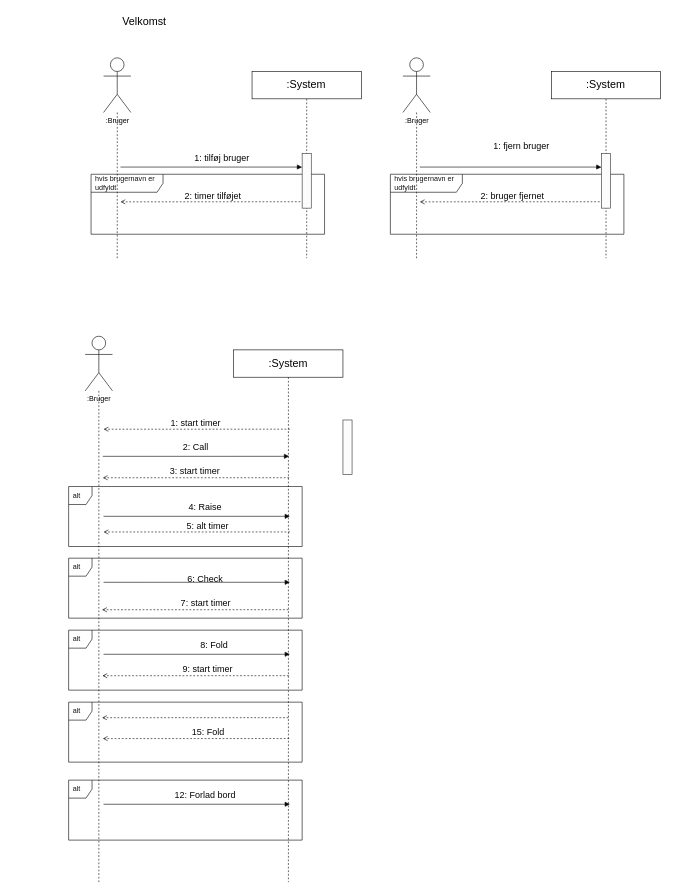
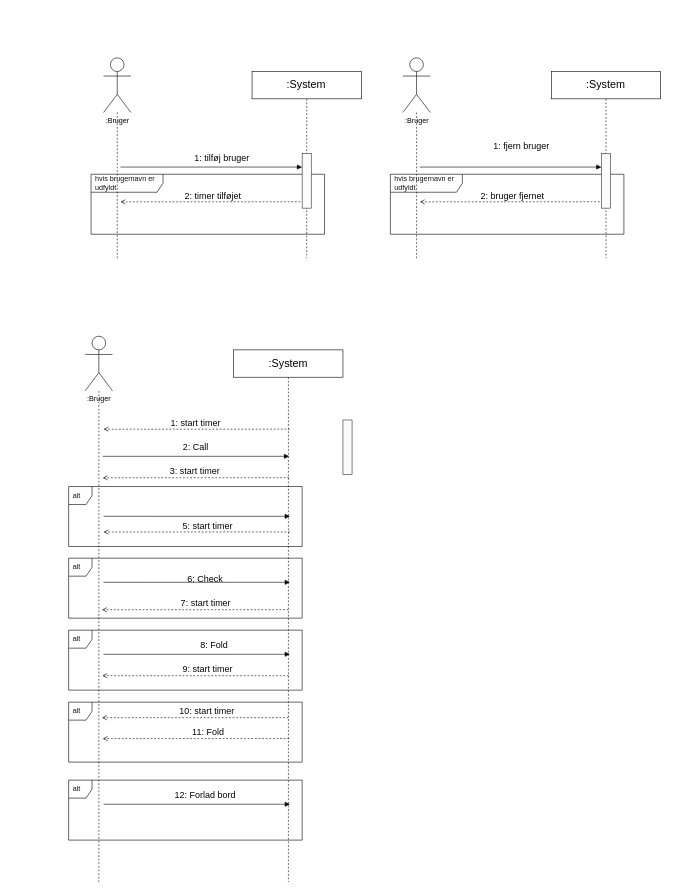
  <mxCell id="0" />
  <mxCell id="1" parent="0" />
  <mxCell id="2" value="&lt;span style=&quot;color: rgb(18 , 18 , 18) ; text-align: center&quot;&gt;hvis brugernavn er udfyldt&lt;/span&gt;" style="shape=umlFrame;whiteSpace=wrap;html=1;width=120;height=30;boundedLbl=1;verticalAlign=middle;align=left;spacingLeft=5;" vertex="1" parent="1"><mxGeometry x="151" y="290" width="389.26" height="100" as="geometry" /></mxCell>
  <mxCell id="3" style="edgeStyle=orthogonalEdgeStyle;rounded=0;orthogonalLoop=1;jettySize=auto;html=1;dashed=1;endArrow=none;endFill=0;strokeColor=#000000;fontSize=11;fontColor=#0F0F0F;" parent="1" source="5" edge="1"><mxGeometry x="80" y="40" as="geometry"><mxPoint x="194.629" y="430" as="targetPoint" /></mxGeometry></mxCell>
  <mxCell id="4" style="edgeStyle=orthogonalEdgeStyle;rounded=0;orthogonalLoop=1;jettySize=auto;html=1;entryX=0;entryY=0.25;entryDx=0;entryDy=0;fontSize=11;endArrow=block;endFill=1;strokeColor=#050505;" parent="1" target="9" edge="1"><mxGeometry x="80" y="40" as="geometry"><mxPoint x="200" y="278" as="sourcePoint" /><Array as="points"><mxPoint x="498.331" y="278.148" /></Array></mxGeometry></mxCell>
  <mxCell id="5" value=":Bruger" style="shape=umlActor;verticalLabelPosition=bottom;verticalAlign=top;html=1;outlineConnect=0;" parent="1" vertex="1"><mxGeometry x="171.851" y="95.926" width="45.555" height="91.111" as="geometry" /></mxCell>
- <mxCell id="6" value="Velkomst" style="text;html=1;strokeColor=none;fillColor=none;align=center;verticalAlign=middle;whiteSpace=wrap;rounded=0;fontSize=18;" parent="1" vertex="1"><mxGeometry x="20" y="20" width="440.368" height="30.37" as="geometry" /></mxCell>
  <mxCell id="7" style="edgeStyle=orthogonalEdgeStyle;rounded=0;orthogonalLoop=1;jettySize=auto;html=1;dashed=1;endArrow=none;endFill=0;strokeColor=#000000;fontSize=11;fontColor=#0F0F0F;" parent="1" source="8" edge="1"><mxGeometry x="80" y="40" as="geometry"><mxPoint x="510.479" y="430" as="targetPoint" /><Array as="points"><mxPoint x="510.479" y="384.444" /></Array></mxGeometry></mxCell>
  <mxCell id="8" value=":System" style="rounded=0;whiteSpace=wrap;html=1;fontSize=18;" parent="1" vertex="1"><mxGeometry x="419.369" y="118.704" width="182.221" height="45.556" as="geometry" /></mxCell>
  <mxCell id="9" value="" style="rounded=0;whiteSpace=wrap;html=1;fontSize=18;fillColor=#FCFCFC;strokeColor=#2E2E2E;" parent="1" vertex="1"><mxGeometry x="502.887" y="255.37" width="15.185" height="91.111" as="geometry" /></mxCell>
  <mxCell id="10" value="1: tilføj bruger" style="text;html=1;strokeColor=none;fillColor=none;align=center;verticalAlign=middle;whiteSpace=wrap;rounded=0;fontSize=15;fontColor=#050505;" parent="1" vertex="1"><mxGeometry x="247.777" y="247.778" width="242.962" height="30.37" as="geometry" /></mxCell>
  <mxCell id="11" value="" style="endArrow=open;html=1;fontSize=11;fontColor=#0F0F0F;strokeColor=#000000;dashed=1;endFill=0;exitX=-0.2;exitY=0.583;exitDx=0;exitDy=0;exitPerimeter=0;" parent="1" edge="1"><mxGeometry x="80" y="40" width="50" height="50" as="geometry"><mxPoint x="499.85" y="335.821" as="sourcePoint" /><mxPoint x="200" y="336" as="targetPoint" /></mxGeometry></mxCell>
  <mxCell id="12" value="2: timer tilføjet" style="text;html=1;strokeColor=none;fillColor=none;align=center;verticalAlign=middle;whiteSpace=wrap;rounded=0;fontSize=15;fontColor=#050505;" parent="1" vertex="1"><mxGeometry x="232.592" y="310.037" width="242.962" height="30.37" as="geometry" /></mxCell>
  <mxCell id="13" value="&lt;span style=&quot;color: rgb(18 , 18 , 18) ; text-align: center&quot;&gt;hvis brugernavn er udfyldt&lt;/span&gt;" style="shape=umlFrame;whiteSpace=wrap;html=1;width=120;height=30;boundedLbl=1;verticalAlign=middle;align=left;spacingLeft=5;" vertex="1" parent="1"><mxGeometry x="650" y="290" width="389.26" height="100" as="geometry" /></mxCell>
  <mxCell id="14" style="edgeStyle=orthogonalEdgeStyle;rounded=0;orthogonalLoop=1;jettySize=auto;html=1;dashed=1;endArrow=none;endFill=0;strokeColor=#000000;fontSize=11;fontColor=#0F0F0F;" edge="1" source="16" parent="1"><mxGeometry x="579" y="40" as="geometry"><mxPoint x="693.629" y="430" as="targetPoint" /></mxGeometry></mxCell>
  <mxCell id="15" style="edgeStyle=orthogonalEdgeStyle;rounded=0;orthogonalLoop=1;jettySize=auto;html=1;entryX=0;entryY=0.25;entryDx=0;entryDy=0;fontSize=11;endArrow=block;endFill=1;strokeColor=#050505;" edge="1" target="19" parent="1"><mxGeometry x="579" y="40" as="geometry"><mxPoint x="699" y="278" as="sourcePoint" /><Array as="points"><mxPoint x="997.331" y="278.148" /></Array></mxGeometry></mxCell>
  <mxCell id="16" value=":Bruger" style="shape=umlActor;verticalLabelPosition=bottom;verticalAlign=top;html=1;outlineConnect=0;" vertex="1" parent="1"><mxGeometry x="670.851" y="95.926" width="45.555" height="91.111" as="geometry" /></mxCell>
  <mxCell id="17" style="edgeStyle=orthogonalEdgeStyle;rounded=0;orthogonalLoop=1;jettySize=auto;html=1;dashed=1;endArrow=none;endFill=0;strokeColor=#000000;fontSize=11;fontColor=#0F0F0F;" edge="1" source="18" parent="1"><mxGeometry x="579" y="40" as="geometry"><mxPoint x="1009.479" y="430" as="targetPoint" /><Array as="points"><mxPoint x="1009.479" y="384.444" /></Array></mxGeometry></mxCell>
  <mxCell id="18" value=":System" style="rounded=0;whiteSpace=wrap;html=1;fontSize=18;" vertex="1" parent="1"><mxGeometry x="918.369" y="118.704" width="182.221" height="45.556" as="geometry" /></mxCell>
  <mxCell id="19" value="" style="rounded=0;whiteSpace=wrap;html=1;fontSize=18;fillColor=#FCFCFC;strokeColor=#2E2E2E;" vertex="1" parent="1"><mxGeometry x="1001.887" y="255.37" width="15.185" height="91.111" as="geometry" /></mxCell>
  <mxCell id="20" value="1: fjern bruger" style="text;html=1;strokeColor=none;fillColor=none;align=center;verticalAlign=middle;whiteSpace=wrap;rounded=0;fontSize=15;fontColor=#050505;" vertex="1" parent="1"><mxGeometry x="746.777" y="227.778" width="242.962" height="30.37" as="geometry" /></mxCell>
  <mxCell id="21" value="" style="endArrow=open;html=1;fontSize=11;fontColor=#0F0F0F;strokeColor=#000000;dashed=1;endFill=0;exitX=-0.2;exitY=0.583;exitDx=0;exitDy=0;exitPerimeter=0;" edge="1" parent="1"><mxGeometry x="579" y="40" width="50" height="50" as="geometry"><mxPoint x="998.85" y="335.821" as="sourcePoint" /><mxPoint x="699" y="336" as="targetPoint" /></mxGeometry></mxCell>
  <mxCell id="22" value="2: bruger fjernet" style="text;html=1;strokeColor=none;fillColor=none;align=center;verticalAlign=middle;whiteSpace=wrap;rounded=0;fontSize=15;fontColor=#050505;" vertex="1" parent="1"><mxGeometry x="731.592" y="310.037" width="242.962" height="30.37" as="geometry" /></mxCell>
  <mxCell id="23" value="&lt;div style=&quot;text-align: center&quot;&gt;&lt;span&gt;&lt;font color=&quot;#121212&quot;&gt;alt&lt;/font&gt;&lt;/span&gt;&lt;/div&gt;" style="shape=umlFrame;whiteSpace=wrap;html=1;width=39;height=30;boundedLbl=1;verticalAlign=middle;align=left;spacingLeft=5;" vertex="1" parent="1"><mxGeometry x="113.63" y="810.55" width="389.26" height="100" as="geometry" /></mxCell>
  <mxCell id="24" style="edgeStyle=orthogonalEdgeStyle;rounded=0;orthogonalLoop=1;jettySize=auto;html=1;dashed=1;endArrow=none;endFill=0;strokeColor=#000000;fontSize=11;fontColor=#0F0F0F;" edge="1" source="26" parent="1"><mxGeometry x="49.33" y="504.07" as="geometry"><mxPoint x="164" y="1470" as="targetPoint" /><Array as="points"><mxPoint x="164" y="1240" /></Array></mxGeometry></mxCell>
  <mxCell id="25" style="edgeStyle=orthogonalEdgeStyle;rounded=0;orthogonalLoop=1;jettySize=auto;html=1;fontSize=11;endArrow=block;endFill=1;strokeColor=#050505;" edge="1" parent="1"><mxGeometry x="50.59" y="522.22" as="geometry"><mxPoint x="170.59" y="760.22" as="sourcePoint" /><Array as="points"><mxPoint x="468.921" y="760.368" /></Array><mxPoint x="481.26" y="760.15" as="targetPoint" /></mxGeometry></mxCell>
  <mxCell id="26" value=":Bruger" style="shape=umlActor;verticalLabelPosition=bottom;verticalAlign=top;html=1;outlineConnect=0;" vertex="1" parent="1"><mxGeometry x="141.181" y="559.996" width="45.555" height="91.111" as="geometry" /></mxCell>
  <mxCell id="27" style="edgeStyle=orthogonalEdgeStyle;rounded=0;orthogonalLoop=1;jettySize=auto;html=1;dashed=1;endArrow=none;endFill=0;strokeColor=#000000;fontSize=11;fontColor=#0F0F0F;" edge="1" source="28" parent="1"><mxGeometry x="49.33" y="504.07" as="geometry"><mxPoint x="480" y="1470" as="targetPoint" /><Array as="points"><mxPoint x="479.809" y="848.514" /></Array></mxGeometry></mxCell>
  <mxCell id="28" value=":System" style="rounded=0;whiteSpace=wrap;html=1;fontSize=18;" vertex="1" parent="1"><mxGeometry x="388.699" y="582.774" width="182.221" height="45.556" as="geometry" /></mxCell>
  <mxCell id="29" value="" style="rounded=0;whiteSpace=wrap;html=1;fontSize=18;fillColor=#FCFCFC;strokeColor=#2E2E2E;" vertex="1" parent="1"><mxGeometry x="570.917" y="699.63" width="15.185" height="91.111" as="geometry" /></mxCell>
  <mxCell id="30" value="2: Call" style="text;html=1;strokeColor=none;fillColor=none;align=center;verticalAlign=middle;whiteSpace=wrap;rounded=0;fontSize=15;fontColor=#050505;" vertex="1" parent="1"><mxGeometry x="204.437" y="729.998" width="242.962" height="30.37" as="geometry" /></mxCell>
  <mxCell id="31" value="" style="endArrow=open;html=1;fontSize=11;fontColor=#0F0F0F;strokeColor=#000000;dashed=1;endFill=0;" edge="1" parent="1"><mxGeometry x="51.85" y="419.03" width="50" height="50" as="geometry"><mxPoint x="482.52" y="714.96" as="sourcePoint" /><mxPoint x="171.85" y="715.03" as="targetPoint" /></mxGeometry></mxCell>
  <mxCell id="32" value="1: start timer" style="text;html=1;strokeColor=none;fillColor=none;align=center;verticalAlign=middle;whiteSpace=wrap;rounded=0;fontSize=15;fontColor=#050505;" vertex="1" parent="1"><mxGeometry x="204.442" y="689.067" width="242.962" height="30.37" as="geometry" /></mxCell>
- <mxCell id="33" value="4: Raise" style="text;html=1;strokeColor=none;fillColor=none;align=center;verticalAlign=middle;whiteSpace=wrap;rounded=0;fontSize=15;fontColor=#050505;" vertex="1" parent="1"><mxGeometry x="219.627" y="829.998" width="242.962" height="30.37" as="geometry" /></mxCell>
  <mxCell id="34" style="edgeStyle=orthogonalEdgeStyle;rounded=0;orthogonalLoop=1;jettySize=auto;html=1;fontSize=11;endArrow=block;endFill=1;strokeColor=#050505;" edge="1" parent="1"><mxGeometry x="51.85" y="622.22" as="geometry"><mxPoint x="171.85" y="860.22" as="sourcePoint" /><Array as="points"><mxPoint x="470.181" y="860.368" /></Array><mxPoint x="482.52" y="860.15" as="targetPoint" /></mxGeometry></mxCell>
  <mxCell id="35" value="" style="endArrow=open;html=1;fontSize=11;fontColor=#0F0F0F;strokeColor=#000000;dashed=1;endFill=0;" edge="1" parent="1"><mxGeometry x="50.58" y="499.96" width="50" height="50" as="geometry"><mxPoint x="481.25" y="795.89" as="sourcePoint" /><mxPoint x="170.58" y="795.96" as="targetPoint" /></mxGeometry></mxCell>
  <mxCell id="36" value="3: start timer" style="text;html=1;strokeColor=none;fillColor=none;align=center;verticalAlign=middle;whiteSpace=wrap;rounded=0;fontSize=15;fontColor=#050505;" vertex="1" parent="1"><mxGeometry x="203.172" y="769.997" width="242.962" height="30.37" as="geometry" /></mxCell>
- <mxCell id="37" value="5: alt timer" style="text;html=1;strokeColor=none;fillColor=none;align=center;verticalAlign=middle;whiteSpace=wrap;rounded=0;fontSize=15;fontColor=#050505;" vertex="1" parent="1"><mxGeometry x="296.93" y="860.37" width="97.4" height="30.37" as="geometry" /></mxCell>
+ <mxCell id="37" value="5: start timer" style="text;html=1;strokeColor=none;fillColor=none;align=center;verticalAlign=middle;whiteSpace=wrap;rounded=0;fontSize=15;fontColor=#050505;" vertex="1" parent="1"><mxGeometry x="296.93" y="860.37" width="97.4" height="30.37" as="geometry" /></mxCell>
  <mxCell id="38" value="" style="endArrow=open;html=1;fontSize=11;fontColor=#0F0F0F;strokeColor=#000000;dashed=1;endFill=0;" edge="1" parent="1"><mxGeometry x="51.85" y="590.33" width="50" height="50" as="geometry"><mxPoint x="482.52" y="886.26" as="sourcePoint" /><mxPoint x="171.85" y="886.33" as="targetPoint" /></mxGeometry></mxCell>
  <mxCell id="39" value="&lt;div style=&quot;text-align: center&quot;&gt;&lt;span&gt;&lt;font color=&quot;#121212&quot;&gt;alt&lt;/font&gt;&lt;/span&gt;&lt;/div&gt;" style="shape=umlFrame;whiteSpace=wrap;html=1;width=39;height=30;boundedLbl=1;verticalAlign=middle;align=left;spacingLeft=5;" vertex="1" parent="1"><mxGeometry x="113.63" y="930" width="389.26" height="100" as="geometry" /></mxCell>
  <mxCell id="40" value="6: Check" style="text;html=1;strokeColor=none;fillColor=none;align=center;verticalAlign=middle;whiteSpace=wrap;rounded=0;fontSize=15;fontColor=#050505;" vertex="1" parent="1"><mxGeometry x="219.627" y="949.998" width="242.962" height="30.37" as="geometry" /></mxCell>
  <mxCell id="41" style="edgeStyle=orthogonalEdgeStyle;rounded=0;orthogonalLoop=1;jettySize=auto;html=1;fontSize=11;endArrow=block;endFill=1;strokeColor=#050505;" edge="1" parent="1"><mxGeometry x="51.85" y="732.22" as="geometry"><mxPoint x="171.85" y="970.22" as="sourcePoint" /><Array as="points"><mxPoint x="470.181" y="970.368" /></Array><mxPoint x="482.52" y="970.15" as="targetPoint" /></mxGeometry></mxCell>
  <mxCell id="42" value="7: start timer" style="text;html=1;strokeColor=none;fillColor=none;align=center;verticalAlign=middle;whiteSpace=wrap;rounded=0;fontSize=15;fontColor=#050505;" vertex="1" parent="1"><mxGeometry x="294.4" y="990" width="97.4" height="30.37" as="geometry" /></mxCell>
  <mxCell id="43" value="" style="endArrow=open;html=1;fontSize=11;fontColor=#0F0F0F;strokeColor=#000000;dashed=1;endFill=0;" edge="1" parent="1"><mxGeometry x="49.32" y="719.96" width="50" height="50" as="geometry"><mxPoint x="479.99" y="1015.89" as="sourcePoint" /><mxPoint x="169.32" y="1015.96" as="targetPoint" /></mxGeometry></mxCell>
  <mxCell id="44" value="&lt;div style=&quot;text-align: center&quot;&gt;&lt;span&gt;&lt;font color=&quot;#121212&quot;&gt;alt&lt;/font&gt;&lt;/span&gt;&lt;/div&gt;" style="shape=umlFrame;whiteSpace=wrap;html=1;width=39;height=30;boundedLbl=1;verticalAlign=middle;align=left;spacingLeft=5;" vertex="1" parent="1"><mxGeometry x="113.63" y="1050" width="389.26" height="100" as="geometry" /></mxCell>
  <mxCell id="45" value="8: Fold" style="text;html=1;strokeColor=none;fillColor=none;align=center;verticalAlign=middle;whiteSpace=wrap;rounded=0;fontSize=15;fontColor=#050505;" vertex="1" parent="1"><mxGeometry x="234.627" y="1059.998" width="242.962" height="30.37" as="geometry" /></mxCell>
  <mxCell id="46" style="edgeStyle=orthogonalEdgeStyle;rounded=0;orthogonalLoop=1;jettySize=auto;html=1;fontSize=11;endArrow=block;endFill=1;strokeColor=#050505;" edge="1" parent="1"><mxGeometry x="51.85" y="852.22" as="geometry"><mxPoint x="171.85" y="1090.22" as="sourcePoint" /><Array as="points"><mxPoint x="470.181" y="1090.368" /></Array><mxPoint x="482.52" y="1090.15" as="targetPoint" /></mxGeometry></mxCell>
  <mxCell id="47" value="9: start timer" style="text;html=1;strokeColor=none;fillColor=none;align=center;verticalAlign=middle;whiteSpace=wrap;rounded=0;fontSize=15;fontColor=#050505;" vertex="1" parent="1"><mxGeometry x="296.93" y="1100" width="97.4" height="30.37" as="geometry" /></mxCell>
  <mxCell id="48" value="" style="endArrow=open;html=1;fontSize=11;fontColor=#0F0F0F;strokeColor=#000000;dashed=1;endFill=0;" edge="1" parent="1"><mxGeometry x="49.85" y="829.96" width="50" height="50" as="geometry"><mxPoint x="480.52" y="1125.89" as="sourcePoint" /><mxPoint x="169.85" y="1125.96" as="targetPoint" /></mxGeometry></mxCell>
  <mxCell id="49" value="&lt;div style=&quot;text-align: center&quot;&gt;&lt;span&gt;&lt;font color=&quot;#121212&quot;&gt;alt&lt;/font&gt;&lt;/span&gt;&lt;/div&gt;" style="shape=umlFrame;whiteSpace=wrap;html=1;width=39;height=30;boundedLbl=1;verticalAlign=middle;align=left;spacingLeft=5;" vertex="1" parent="1"><mxGeometry x="113.63" y="1170" width="389.26" height="100" as="geometry" /></mxCell>
+ <mxCell id="50" value="10: start timer" style="text;html=1;strokeColor=none;fillColor=none;align=center;verticalAlign=middle;whiteSpace=wrap;rounded=0;fontSize=15;fontColor=#050505;" vertex="1" parent="1"><mxGeometry x="296.4" y="1170" width="97.4" height="30.37" as="geometry" /></mxCell>
  <mxCell id="51" value="" style="endArrow=open;html=1;fontSize=11;fontColor=#0F0F0F;strokeColor=#000000;dashed=1;endFill=0;" edge="1" parent="1"><mxGeometry x="49.32" y="899.96" width="50" height="50" as="geometry"><mxPoint x="479.99" y="1195.89" as="sourcePoint" /><mxPoint x="169.32" y="1195.96" as="targetPoint" /></mxGeometry></mxCell>
- <mxCell id="52" value="15: Fold" style="text;html=1;strokeColor=none;fillColor=none;align=center;verticalAlign=middle;whiteSpace=wrap;rounded=0;fontSize=15;fontColor=#050505;" vertex="1" parent="1"><mxGeometry x="297.67" y="1204.81" width="97.4" height="30.37" as="geometry" /></mxCell>
+ <mxCell id="52" value="11: Fold" style="text;html=1;strokeColor=none;fillColor=none;align=center;verticalAlign=middle;whiteSpace=wrap;rounded=0;fontSize=15;fontColor=#050505;" vertex="1" parent="1"><mxGeometry x="297.67" y="1204.81" width="97.4" height="30.37" as="geometry" /></mxCell>
  <mxCell id="53" value="" style="endArrow=open;html=1;fontSize=11;fontColor=#0F0F0F;strokeColor=#000000;dashed=1;endFill=0;" edge="1" parent="1"><mxGeometry x="50.59" y="934.77" width="50" height="50" as="geometry"><mxPoint x="481.26" y="1230.7" as="sourcePoint" /><mxPoint x="170.59" y="1230.77" as="targetPoint" /></mxGeometry></mxCell>
  <mxCell id="54" value="&lt;div style=&quot;text-align: center&quot;&gt;&lt;span&gt;&lt;font color=&quot;#121212&quot;&gt;alt&lt;/font&gt;&lt;/span&gt;&lt;/div&gt;" style="shape=umlFrame;whiteSpace=wrap;html=1;width=39;height=30;boundedLbl=1;verticalAlign=middle;align=left;spacingLeft=5;" vertex="1" parent="1"><mxGeometry x="113.63" y="1300" width="389.26" height="100" as="geometry" /></mxCell>
  <mxCell id="55" value="12: Forlad bord" style="text;html=1;strokeColor=none;fillColor=none;align=center;verticalAlign=middle;whiteSpace=wrap;rounded=0;fontSize=15;fontColor=#050505;" vertex="1" parent="1"><mxGeometry x="219.627" y="1309.998" width="242.962" height="30.37" as="geometry" /></mxCell>
  <mxCell id="56" style="edgeStyle=orthogonalEdgeStyle;rounded=0;orthogonalLoop=1;jettySize=auto;html=1;fontSize=11;endArrow=block;endFill=1;strokeColor=#050505;" edge="1" parent="1"><mxGeometry x="51.85" y="1102.22" as="geometry"><mxPoint x="171.85" y="1340.22" as="sourcePoint" /><Array as="points"><mxPoint x="470.181" y="1340.368" /></Array><mxPoint x="482.52" y="1340.15" as="targetPoint" /></mxGeometry></mxCell>
